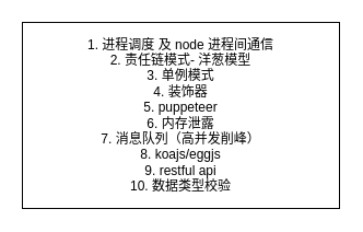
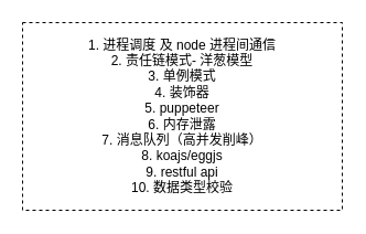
  <mxCell id="0" />
  <mxCell id="1" parent="0" />
- <mxCell id="2" value="1. 进程调度 及 node 进程间通信&lt;br&gt;2. 责任链模式- 洋葱模型&lt;br&gt;3. 单例模式&lt;br&gt;4. 装饰器&lt;br&gt;5. puppeteer&lt;br&gt;6. 内存泄露&lt;br&gt;7. 消息队列（高并发削峰）&lt;br&gt;8. koajs/eggjs&lt;br&gt;9. restful api&lt;br&gt;10. 数据类型校验" style="rounded=0;whiteSpace=wrap;html=1;" vertex="1" parent="1"><mxGeometry x="20" y="20" width="290" height="170" as="geometry" /></mxCell>
+ <mxCell id="2" value="1. 进程调度 及 node 进程间通信&lt;br&gt;2. 责任链模式- 洋葱模型&lt;br&gt;3. 单例模式&lt;br&gt;4. 装饰器&lt;br&gt;5. puppeteer&lt;br&gt;6. 内存泄露&lt;br&gt;7. 消息队列（高并发削峰）&lt;br&gt;8. koajs/eggjs&lt;br&gt;9. restful api&lt;br&gt;10. 数据类型校验" style="rounded=0;whiteSpace=wrap;html=1;dashed=1;" vertex="1" parent="1"><mxGeometry x="20" y="20" width="290" height="170" as="geometry" /></mxCell>
